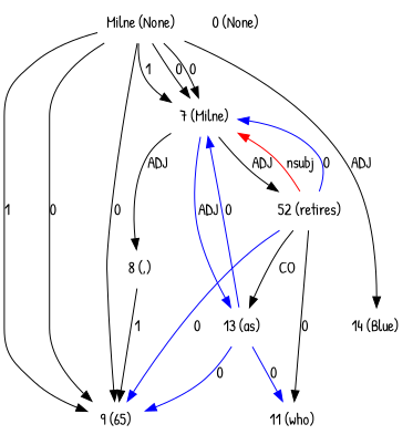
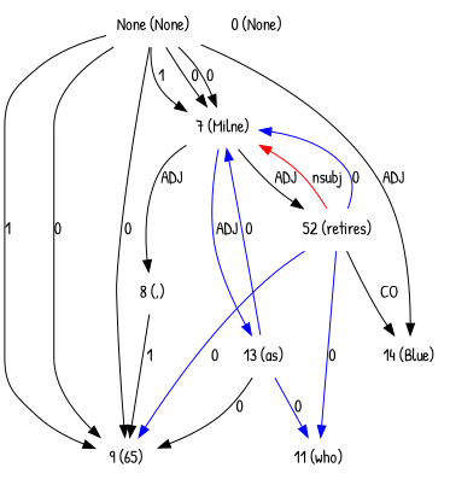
  digraph {
    fontname="Patrick Hand"
    node [fontname="Patrick Hand" shape=plaintext]
    edge [dir=forward fontname="Patrick Hand"]
-   n1 [label="Milne (None)"]
+   n1 [label="None (None)"]
    n2 [label="7 (Milne)"]
    n3 [label="9 (65)"]
    n4 [label="14 (Blue)"]
    n5 [label="8 (,)"]
    n6 [label="52 (retires)"]
    n7 [label="13 (as)"]
    n8 [label="11 (who)"]
    n9 [label="0 (None)"]
    n1 -> n2 [label=1]
    n1 -> n2 [label=0]
    n1 -> n2 [label=0]
    n1 -> n3 [label=1]
    n1 -> n3 [label=0]
    n1 -> n3 [label=0]
    n1 -> n4 [label=ADJ]
    n2 -> n5 [label=ADJ]
    n2 -> n6 [label=ADJ]
    n2 -> n7 [color=blue label=ADJ]
    n5 -> n3 [label=1]
    n6 -> n2 [color=red label=nsubj]
    n6 -> n2 [color=blue label=0]
    n6 -> n3 [color=blue label=0]
-   n6 -> n7 [label=CO]
-   n6 -> n8 [label=0]
+   n6 -> n4 [label=CO]
+   n6 -> n8 [label=0 color=blue]
    n7 -> n2 [color=blue label=0]
-   n7 -> n3 [color=blue label=0]
+   n7 -> n3 [color=black label=0]
    n7 -> n8 [color=blue label=0]
  }
